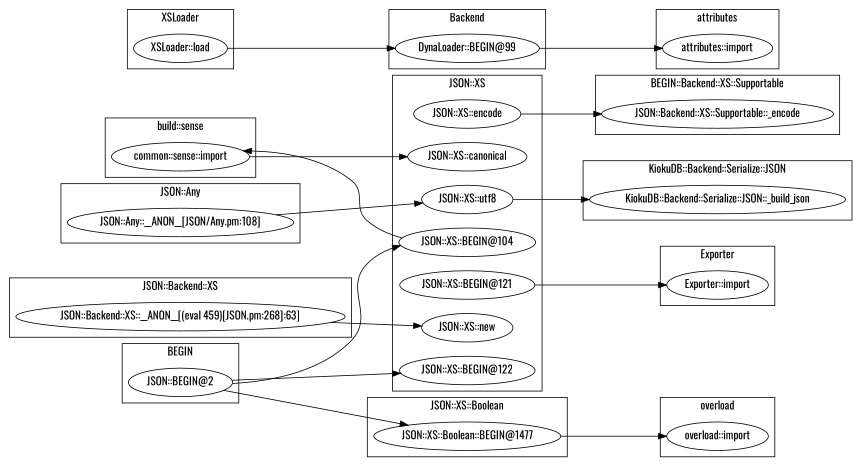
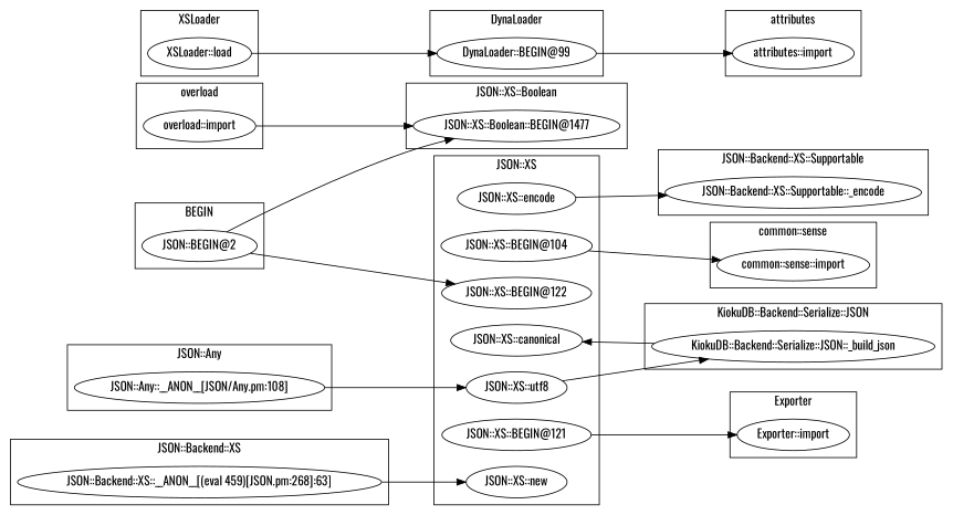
  digraph {
    fontname=Oswald
    rankdir=LR
    node [fontname=Oswald]
    edge [fontname=Oswald]
    "JSON::Backend::XS::Supportable::_encode"
    n2 [label="DynaLoader::BEGIN@99"]
    "common::sense::import"
    "XSLoader::load"
    "JSON::BEGIN@2"
    "attributes::import"
    "Exporter::import"
    "JSON::Any::__ANON__[JSON/Any.pm:108]"
    "JSON::Backend::XS::__ANON__[(eval 459)[JSON.pm:268]:63]"
    "JSON::XS::Boolean::BEGIN@1477"
    "JSON::XS::encode"
    "JSON::XS::BEGIN@104"
    "JSON::XS::new"
    "JSON::XS::utf8"
    "JSON::XS::BEGIN@121"
    "JSON::XS::canonical"
    "JSON::XS::BEGIN@122"
    "overload::import"
    "KiokuDB::Backend::Serialize::JSON::_build_json"
    subgraph cluster_1 {
-     label="BEGIN::Backend::XS::Supportable"
+     label="JSON::Backend::XS::Supportable"
      "JSON::Backend::XS::Supportable::_encode"
    }
    subgraph cluster_2 {
-     label=Backend
+     label=DynaLoader
      n2
    }
    subgraph cluster_3 {
-     label="build::sense"
+     label="common::sense"
      "common::sense::import"
    }
    subgraph cluster_4 {
      label=XSLoader
      "XSLoader::load"
    }
    subgraph cluster_5 {
      label=BEGIN
      "JSON::BEGIN@2"
    }
    subgraph cluster_6 {
      label=attributes
      "attributes::import"
    }
    subgraph cluster_7 {
      label=Exporter
      "Exporter::import"
    }
    subgraph cluster_8 {
      label="JSON::Any"
      "JSON::Any::__ANON__[JSON/Any.pm:108]"
    }
    subgraph cluster_9 {
      label="JSON::Backend::XS"
      "JSON::Backend::XS::__ANON__[(eval 459)[JSON.pm:268]:63]"
    }
    subgraph cluster_10 {
      label="JSON::XS::Boolean"
      "JSON::XS::Boolean::BEGIN@1477"
    }
    subgraph cluster_11 {
      label="JSON::XS"
      "JSON::XS::encode"
      "JSON::XS::BEGIN@104"
      "JSON::XS::new"
      "JSON::XS::utf8"
      "JSON::XS::BEGIN@121"
      "JSON::XS::canonical"
      "JSON::XS::BEGIN@122"
    }
    subgraph cluster_12 {
      label=overload
      "overload::import"
    }
    subgraph cluster_13 {
      label="KiokuDB::Backend::Serialize::JSON"
      "KiokuDB::Backend::Serialize::JSON::_build_json"
    }
    n2 -> "attributes::import"
    "XSLoader::load" -> n2
    "JSON::BEGIN@2" -> "JSON::XS::Boolean::BEGIN@1477"
-   "JSON::BEGIN@2" -> "JSON::XS::BEGIN@104"
    "JSON::BEGIN@2" -> "JSON::XS::BEGIN@122"
    "JSON::Any::__ANON__[JSON/Any.pm:108]" -> "JSON::XS::utf8"
    "JSON::Backend::XS::__ANON__[(eval 459)[JSON.pm:268]:63]" -> "JSON::XS::new"
-   "JSON::XS::Boolean::BEGIN@1477" -> "overload::import"
+   "overload::import" -> "JSON::XS::Boolean::BEGIN@1477"
    "JSON::XS::encode" -> "JSON::Backend::XS::Supportable::_encode"
    "JSON::XS::BEGIN@104" -> "common::sense::import"
    "JSON::XS::utf8" -> "KiokuDB::Backend::Serialize::JSON::_build_json"
    "JSON::XS::BEGIN@121" -> "Exporter::import"
-   "common::sense::import" -> "JSON::XS::canonical"
+   "KiokuDB::Backend::Serialize::JSON::_build_json" -> "JSON::XS::canonical"
  }
